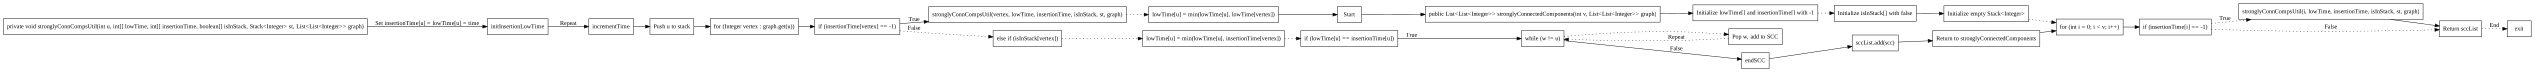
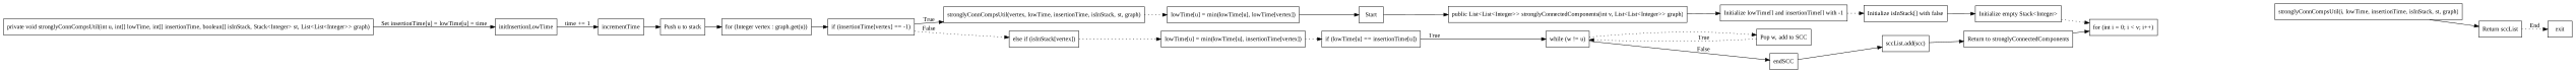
  digraph {
    fontname="Liberation Serif"
    rankdir=LR
    node [fontname="Liberation Serif" shape=box]
    edge [fontname="Liberation Serif" style=solid]
    n1 [label=Start]
    n2 [label="public List<List<Integer>> stronglyConnectedComponents(int v, List<List<Integer>> graph)"]
    n3 [label="Initialize lowTime[] and insertionTime[] with -1"]
    n4 [label="Initialize isInStack[] with false"]
    n5 [label="private void stronglyConnCompsUtil(int u, int[] lowTime, int[] insertionTime, boolean[] isInStack, Stack<Integer> st, List<List<Integer>> graph)"]
    initInsertionLowTime
    incrementTime
    n8 [label="Initialize empty Stack<Integer>"]
    n9 [label="for (int i = 0; i < v; i++)"]
-   n10 [label="if (insertionTime[i] == -1)"]
    n11 [label="stronglyConnCompsUtil(i, lowTime, insertionTime, isInStack, st, graph)"]
    n12 [label="Return sccList"]
    exit
    n14 [label="Push u to stack"]
    n15 [label="for (Integer vertex : graph.get(u))"]
    n16 [label="if (insertionTime[vertex] == -1)"]
    n17 [label="stronglyConnCompsUtil(vertex, lowTime, insertionTime, isInStack, st, graph)"]
    n18 [label="else if (isInStack[vertex])"]
    n19 [label="lowTime[u] = min(lowTime[u], lowTime[vertex])"]
    n20 [label="lowTime[u] = min(lowTime[u], insertionTime[vertex])"]
    n21 [label="if (lowTime[u] == insertionTime[u])"]
    n22 [label="while (w != u)"]
    n23 [label="Pop w, add to SCC"]
    endSCC
    n25 [label="sccList.add(scc)"]
    n26 [label="Return to stronglyConnectedComponents"]
    n1 -> n2
    n2 -> n3
    n3 -> n4 [style=dotted]
    n4 -> n8
    n5 -> initInsertionLowTime [label="Set insertionTime[u] = lowTime[u] = time"]
-   initInsertionLowTime -> incrementTime [label=Repeat]
+   initInsertionLowTime -> incrementTime [label="time += 1"]
    incrementTime -> n14
    n8 -> n9 [style=dotted]
-   n9 -> n10
-   n10 -> n11 [label=True style=dotted]
-   n10 -> n12 [label=False style=dotted]
    n11 -> n12
    n12 -> exit [label=End style=dotted]
    n14 -> n15
    n15 -> n16
    n16 -> n17 [label=True]
    n16 -> n18 [label=False style=dotted]
    n17 -> n19 [style=dotted]
    n18 -> n20 [style=dotted]
    n19 -> n1
    n20 -> n21 [style=dotted]
    n21 -> n22 [label=True]
    n22 -> n23 [style=dotted]
    n22 -> endSCC [label=False]
-   n23 -> n22 [label=Repeat style=dotted]
+   n23 -> n22 [label=True style=dotted]
    endSCC -> n25
    n25 -> n26
    n26 -> n9
  }
